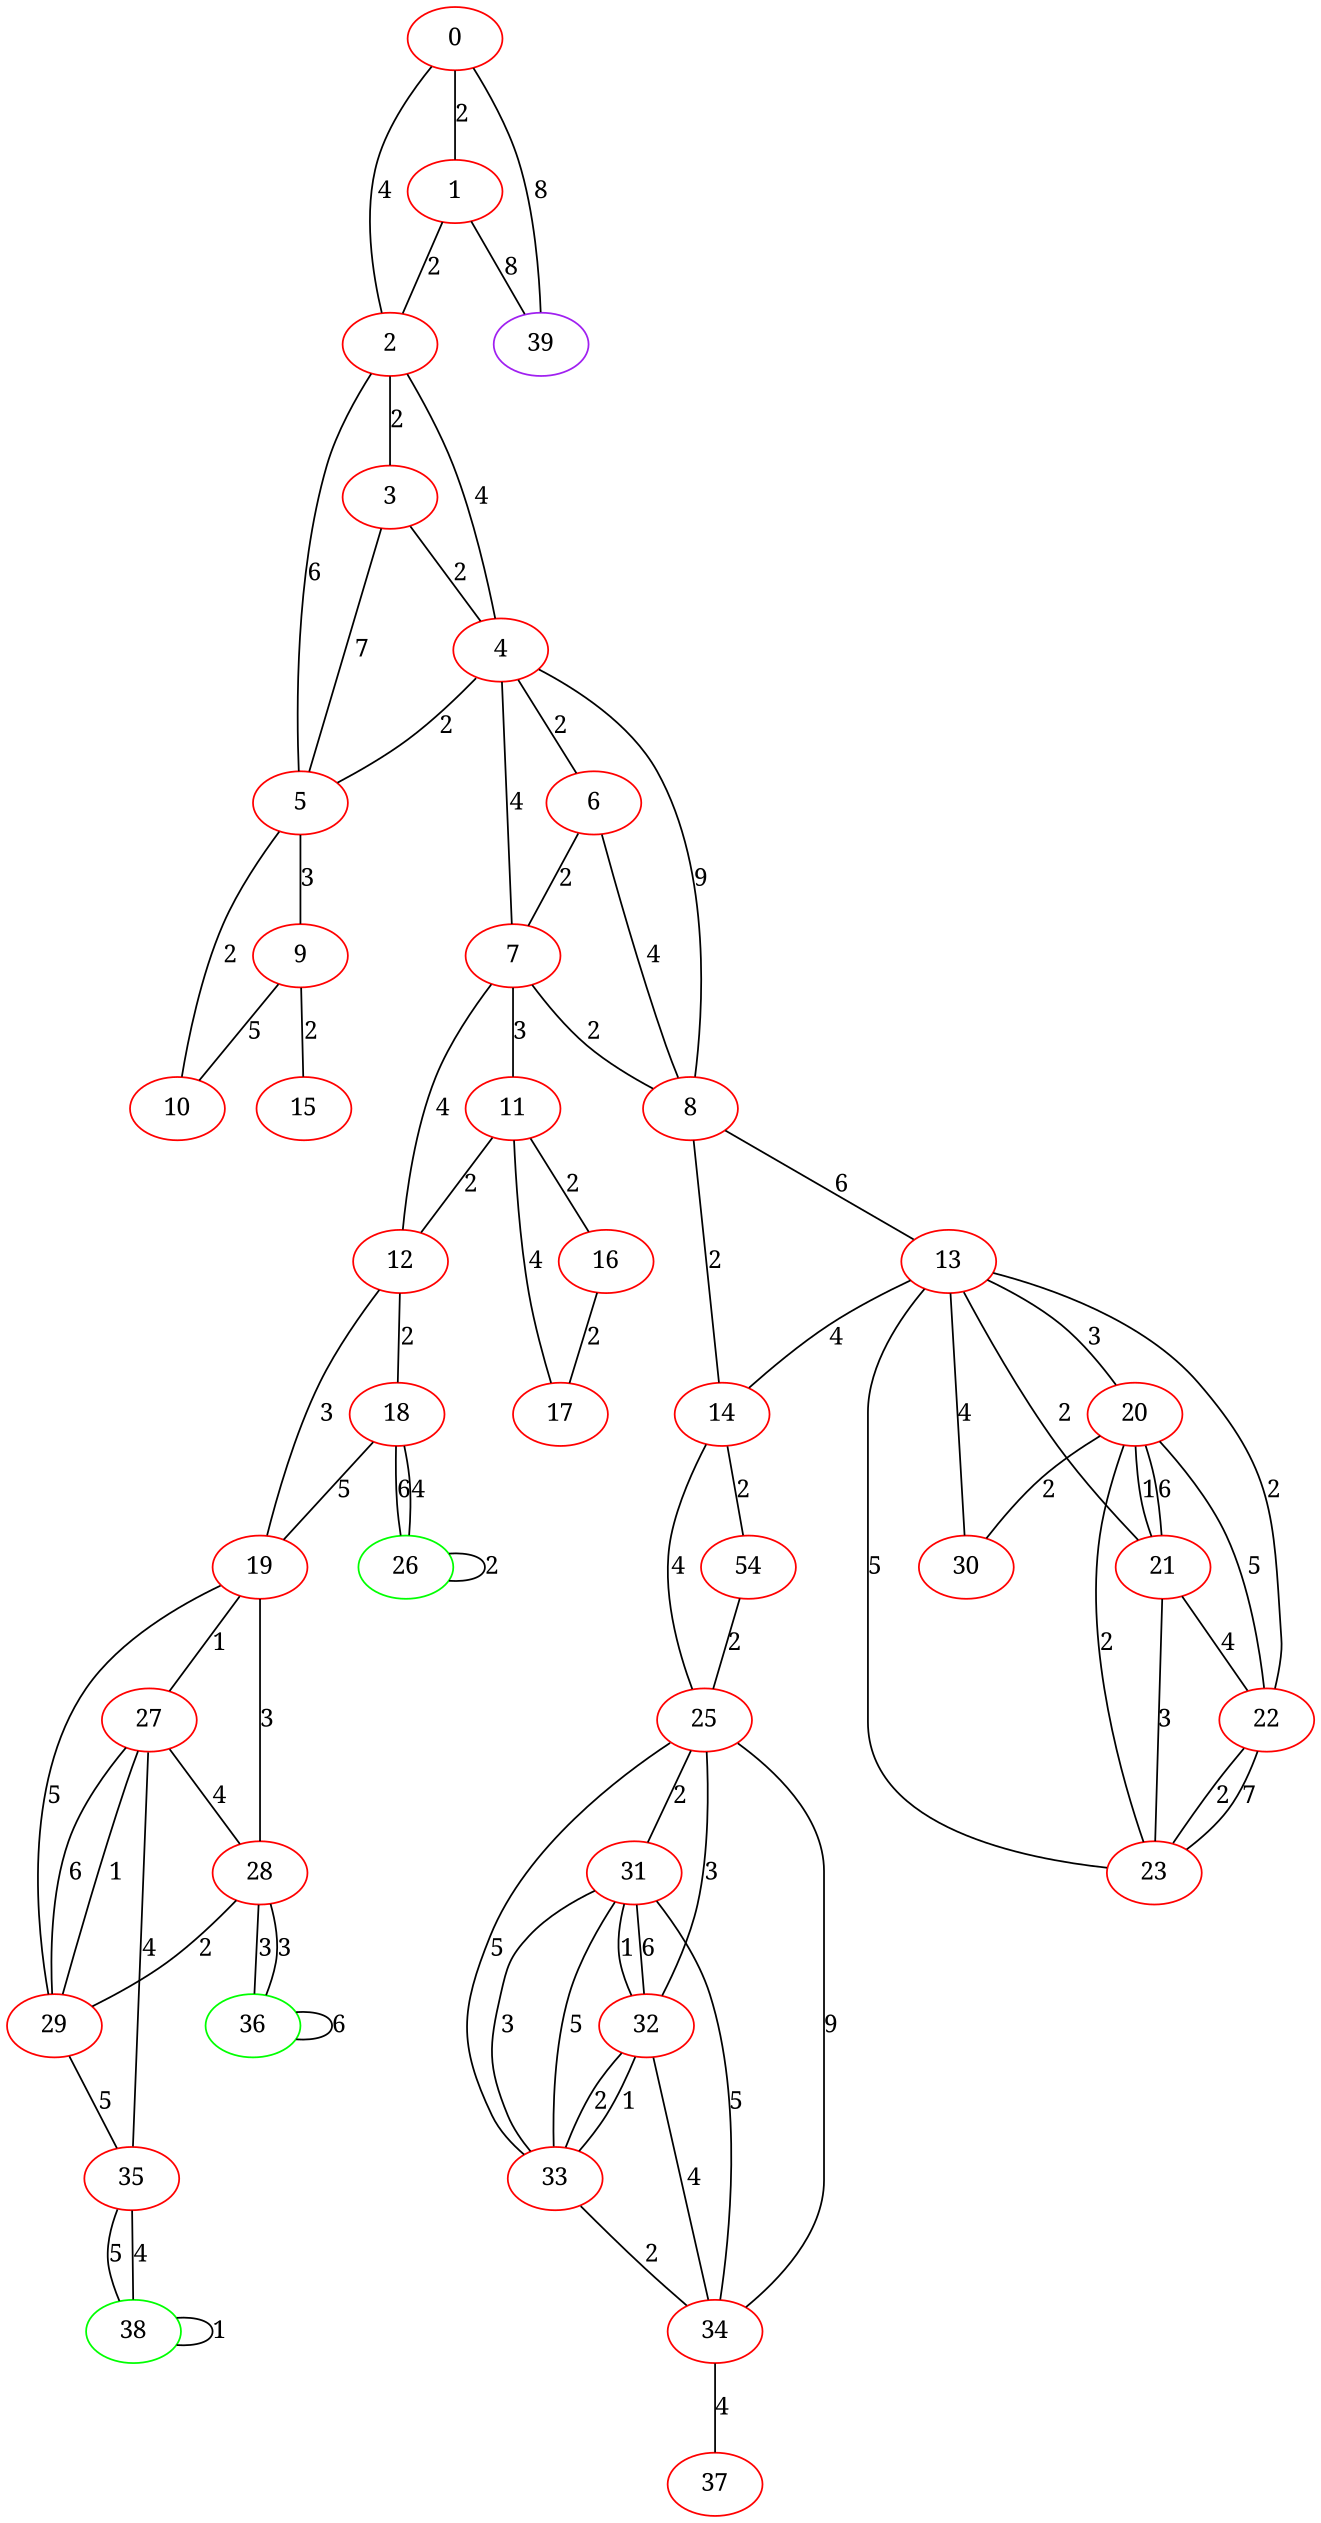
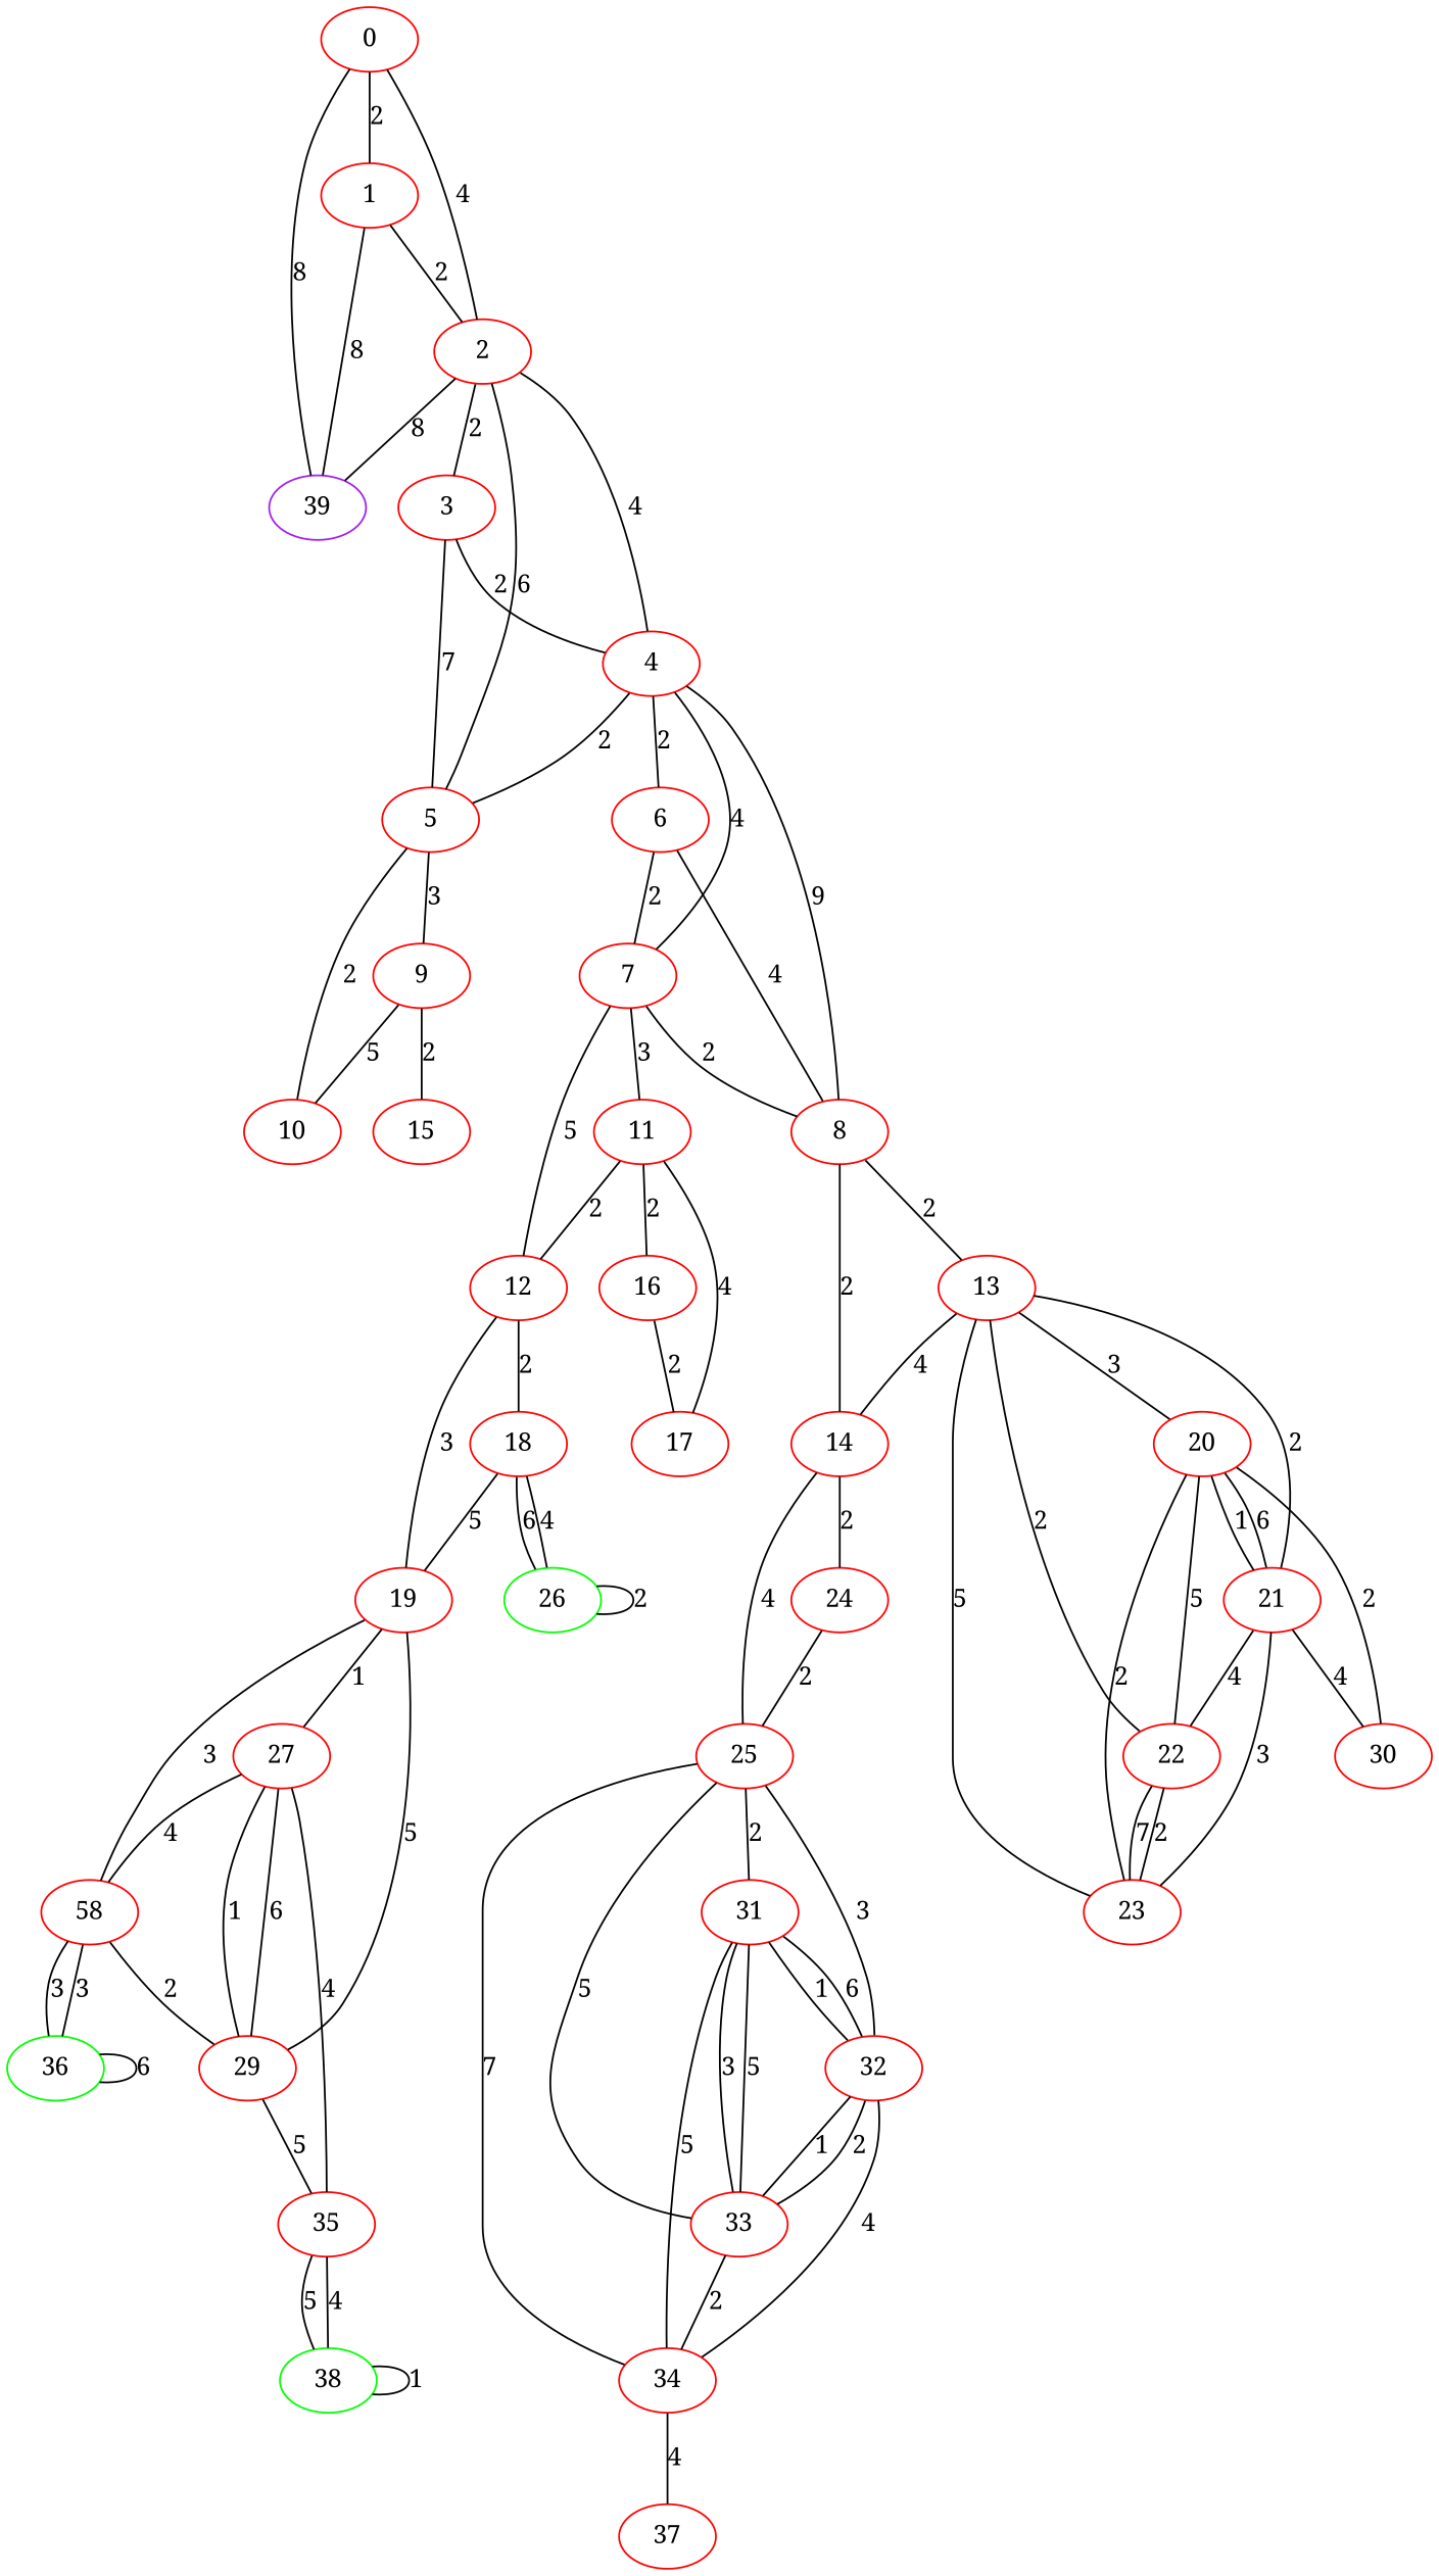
  graph {
    fontname="Noto Serif"
    node [color=red fontname="Noto Serif" weight=1]
    edge [fontname="Noto Serif"]
    0
    1
    2
    39 [color=purple weight=4]
    3
    4
    5
    6
    7
    8
    9
    10
    11
    12
    13
    14
    15
    16
    17
    18
    19
    20
    21
    22
    23
-   24 [label=54]
+   24
    25
    26 [color=green weight=2]
    27
-   28
+   28 [label=58]
    29
    30
    31
    32
    33
    34
    35
    36 [color=green weight=2]
    37
    38 [color=green weight=2]
    0 -- 1 [label=2]
    0 -- 2 [label=4]
    0 -- 39 [label=8]
    1 -- 2 [label=2]
    1 -- 39 [label=8]
+   2 -- 39 [label=8]
    2 -- 3 [label=2]
    2 -- 4 [label=4]
    2 -- 5 [label=6]
    3 -- 4 [label=2]
    3 -- 5 [label=7]
    4 -- 5 [label=2]
    4 -- 6 [label=2]
    4 -- 7 [label=4]
    4 -- 8 [label=9]
    5 -- 9 [label=3]
    5 -- 10 [label=2]
    6 -- 7 [label=2]
    6 -- 8 [label=4]
    7 -- 8 [label=2]
    7 -- 11 [label=3]
-   7 -- 12 [label=4]
-   8 -- 13 [label=6]
+   7 -- 12 [label=5]
+   8 -- 13 [label=2]
    8 -- 14 [label=2]
    9 -- 10 [label=5]
    9 -- 15 [label=2]
    11 -- 12 [label=2]
    11 -- 16 [label=2]
    11 -- 17 [label=4]
    12 -- 18 [label=2]
    12 -- 19 [label=3]
    13 -- 14 [label=4]
    13 -- 20 [label=3]
    13 -- 21 [label=2]
    13 -- 22 [label=2]
    13 -- 23 [label=5]
    14 -- 24 [label=2]
    14 -- 25 [label=4]
    16 -- 17 [label=2]
    18 -- 19 [label=5]
    18 -- 26 [label=4]
    18 -- 26 [label=6]
    19 -- 27 [label=1]
    19 -- 28 [label=3]
    19 -- 29 [label=5]
    20 -- 21 [label=1]
    20 -- 21 [label=6]
    20 -- 22 [label=5]
    20 -- 23 [label=2]
    20 -- 30 [label=2]
    21 -- 22 [label=4]
    21 -- 23 [label=3]
-   13 -- 30 [label=4]
+   21 -- 30 [label=4]
    22 -- 23 [label=7]
    22 -- 23 [label=2]
    24 -- 25 [label=2]
    25 -- 31 [label=2]
    25 -- 32 [label=3]
    25 -- 33 [label=5]
-   25 -- 34 [label=9]
+   25 -- 34 [label=7]
    26 -- 26 [label=2]
    27 -- 28 [label=4]
    27 -- 29 [label=1]
    27 -- 29 [label=6]
    27 -- 35 [label=4]
    28 -- 29 [label=2]
    28 -- 36 [label=3]
    28 -- 36 [label=3]
    29 -- 35 [label=5]
    31 -- 32 [label=1]
    31 -- 32 [label=6]
    31 -- 33 [label=3]
    31 -- 33 [label=5]
    31 -- 34 [label=5]
    32 -- 33 [label=2]
    32 -- 33 [label=1]
    32 -- 34 [label=4]
    33 -- 34 [label=2]
    34 -- 37 [label=4]
    35 -- 38 [label=5]
    35 -- 38 [label=4]
    36 -- 36 [label=6]
    38 -- 38 [label=1]
  }
